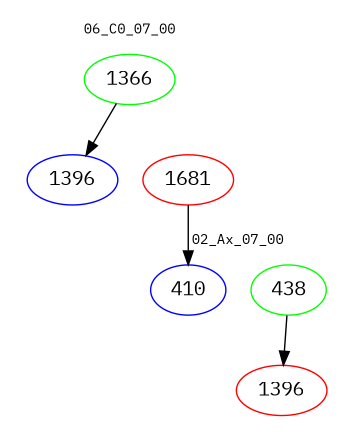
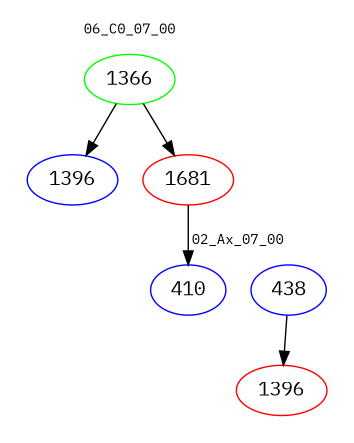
  digraph {
    fontname="IBM Plex Mono"
    node [color=green fontname="IBM Plex Mono"]
    edge [color=black fontname="IBM Plex Mono"]
-   n1 [label=438]
+   n1 [color=blue label=438]
    n2 [color=blue label=410]
    n3 [color=red label=1396]
    n4 [label=1366]
    n5 [color=blue label=1396]
    n6 [color=red label=1681]
    subgraph cluster_1 {
      color=white
      fontsize=10
      label="02_Ax_07_00"
      n1
      n2
      n3
    }
    subgraph cluster_2 {
      color=white
      fontsize=10
      label="06_C0_07_00"
      n4
      n5
      n6
    }
    n1 -> n3
    n4 -> n5
+   n4 -> n6
    n6 -> n2
  }
